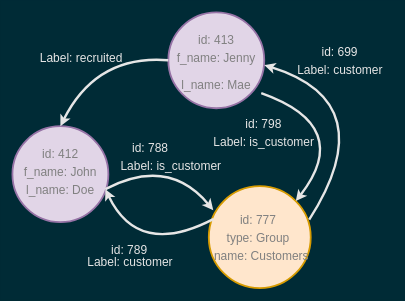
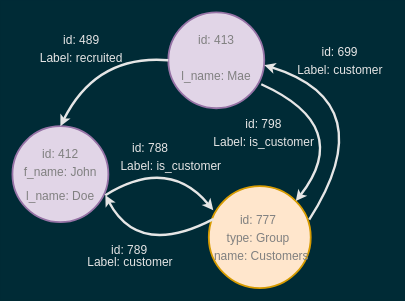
  <mxCell id="0" />
  <mxCell id="1" parent="0" />
  <mxCell id="2" value="" style="ellipse;whiteSpace=wrap;html=1;aspect=fixed;rounded=0;strokeColor=#9673a6;strokeWidth=3;fontSize=20;fillColor=#e1d5e7;" vertex="1" parent="1"><mxGeometry x="20" y="210" width="160" height="160" as="geometry" /></mxCell>
  <mxCell id="3" value="id: 412" style="text;html=1;strokeColor=none;fillColor=none;align=center;verticalAlign=middle;whiteSpace=wrap;rounded=0;strokeWidth=6;fontSize=20;fontColor=#808080;" vertex="1" parent="1"><mxGeometry x="25" y="240" width="150" height="30" as="geometry" /></mxCell>
  <mxCell id="4" value="f_name: John" style="text;html=1;strokeColor=none;fillColor=none;align=center;verticalAlign=middle;whiteSpace=wrap;rounded=0;strokeWidth=6;fontSize=20;fontColor=#808080;" vertex="1" parent="1"><mxGeometry x="25" y="270" width="150" height="30" as="geometry" /></mxCell>
- <mxCell id="5" value="l_name: Doe" style="text;html=1;strokeColor=none;fillColor=none;align=center;verticalAlign=middle;whiteSpace=wrap;rounded=0;strokeWidth=6;fontSize=20;fontColor=#808080;" vertex="1" parent="1"><mxGeometry x="25" y="300" width="150" height="30" as="geometry" /></mxCell>
+ <mxCell id="5" value="l_name: Doe" style="text;html=1;strokeColor=none;fillColor=none;align=center;verticalAlign=middle;whiteSpace=wrap;rounded=0;strokeWidth=6;fontSize=20;fontColor=#808080;" vertex="1" parent="1"><mxGeometry x="25" y="310" width="150" height="30" as="geometry" /></mxCell>
  <mxCell id="6" value="" style="ellipse;whiteSpace=wrap;html=1;aspect=fixed;rounded=0;strokeColor=#9673a6;strokeWidth=3;fontSize=20;fillColor=#e1d5e7;" vertex="1" parent="1"><mxGeometry x="280" y="20" width="160" height="160" as="geometry" /></mxCell>
  <mxCell id="7" value="id: 413" style="text;html=1;strokeColor=none;fillColor=none;align=center;verticalAlign=middle;whiteSpace=wrap;rounded=0;strokeWidth=6;fontSize=20;fontColor=#808080;" vertex="1" parent="1"><mxGeometry x="285" y="50" width="150" height="30" as="geometry" /></mxCell>
- <mxCell id="8" value="f_name: Jenny" style="text;html=1;strokeColor=none;fillColor=none;align=center;verticalAlign=middle;whiteSpace=wrap;rounded=0;strokeWidth=6;fontSize=20;fontColor=#808080;" vertex="1" parent="1"><mxGeometry x="285" y="80" width="150" height="30" as="geometry" /></mxCell>
- <mxCell id="9" value="l_name: Mae" style="text;html=1;strokeColor=none;fillColor=none;align=center;verticalAlign=middle;whiteSpace=wrap;rounded=0;strokeWidth=6;fontSize=20;fontColor=#808080;" vertex="1" parent="1"><mxGeometry x="285" y="125" width="150" height="30" as="geometry" /></mxCell>
+ <mxCell id="9" value="l_name: Mae" style="text;html=1;strokeColor=none;fillColor=none;align=center;verticalAlign=middle;whiteSpace=wrap;rounded=0;strokeWidth=6;fontSize=20;fontColor=#808080;" vertex="1" parent="1"><mxGeometry x="285" y="110" width="150" height="30" as="geometry" /></mxCell>
  <mxCell id="10" value="" style="ellipse;whiteSpace=wrap;html=1;aspect=fixed;rounded=0;strokeColor=#d79b00;strokeWidth=3;fontSize=20;fillColor=#ffe6cc;" vertex="1" parent="1"><mxGeometry x="347.5" y="310" width="170" height="170" as="geometry" /></mxCell>
  <mxCell id="11" value="id: 777" style="text;html=1;strokeColor=none;fillColor=none;align=center;verticalAlign=middle;whiteSpace=wrap;rounded=0;strokeWidth=6;fontSize=20;fontColor=#808080;" vertex="1" parent="1"><mxGeometry x="355" y="350" width="150" height="30" as="geometry" /></mxCell>
  <mxCell id="12" value="type: Group" style="text;html=1;strokeColor=none;fillColor=none;align=center;verticalAlign=middle;whiteSpace=wrap;rounded=0;strokeWidth=6;fontSize=20;fontColor=#808080;" vertex="1" parent="1"><mxGeometry x="355" y="380" width="150" height="30" as="geometry" /></mxCell>
  <mxCell id="13" value="name: Customers" style="text;html=1;strokeColor=none;fillColor=none;align=center;verticalAlign=middle;whiteSpace=wrap;rounded=0;strokeWidth=6;fontSize=20;fontColor=#808080;" vertex="1" parent="1"><mxGeometry x="352.5" y="410" width="165" height="30" as="geometry" /></mxCell>
  <mxCell id="14" value="" style="curved=1;endArrow=classic;html=1;rounded=0;strokeColor=#E6E6E6;strokeWidth=4;fontSize=20;fontColor=#808080;exitX=0;exitY=0.5;exitDx=0;exitDy=0;entryX=1;entryY=0.5;entryDx=0;entryDy=0;" edge="1" parent="1" source="11" target="5"><mxGeometry width="50" height="50" relative="1" as="geometry"><mxPoint x="320" y="400" as="sourcePoint" /><mxPoint x="180" y="340" as="targetPoint" /><Array as="points"><mxPoint x="230" y="430" /></Array></mxGeometry></mxCell>
  <mxCell id="15" value="" style="curved=1;endArrow=classic;html=1;rounded=0;strokeColor=#E6E6E6;strokeWidth=4;fontSize=20;fontColor=#808080;exitX=1;exitY=0.5;exitDx=0;exitDy=0;entryX=0;entryY=0;entryDx=0;entryDy=0;" edge="1" parent="1" source="5" target="11"><mxGeometry width="50" height="50" relative="1" as="geometry"><mxPoint x="200" y="311.97" as="sourcePoint" /><mxPoint x="369.95" y="370" as="targetPoint" /><Array as="points"><mxPoint x="280" y="260" /></Array></mxGeometry></mxCell>
  <mxCell id="16" value="" style="curved=1;endArrow=classic;html=1;rounded=0;strokeColor=#E6E6E6;strokeWidth=4;fontSize=20;fontColor=#808080;exitX=1;exitY=1;exitDx=0;exitDy=0;entryX=1;entryY=0;entryDx=0;entryDy=0;" edge="1" parent="1" source="9" target="10"><mxGeometry width="50" height="50" relative="1" as="geometry"><mxPoint x="380" y="211.97" as="sourcePoint" /><mxPoint x="549.95" y="270" as="targetPoint" /><Array as="points"><mxPoint x="590" y="210" /></Array></mxGeometry></mxCell>
  <mxCell id="17" value="" style="curved=1;endArrow=classic;html=1;rounded=0;strokeColor=#E6E6E6;strokeWidth=4;fontSize=20;fontColor=#808080;exitX=0.985;exitY=0.329;exitDx=0;exitDy=0;entryX=1;entryY=0.55;entryDx=0;entryDy=0;entryPerimeter=0;exitPerimeter=0;" edge="1" parent="1" source="10" target="6"><mxGeometry width="50" height="50" relative="1" as="geometry"><mxPoint x="394.479" y="349.996" as="sourcePoint" /><mxPoint x="470.514" y="171.669" as="targetPoint" /><Array as="points"><mxPoint x="640" y="170" /></Array></mxGeometry></mxCell>
  <mxCell id="18" value="" style="curved=1;endArrow=classic;html=1;rounded=0;strokeColor=#E6E6E6;strokeWidth=4;fontSize=20;fontColor=#808080;exitX=0;exitY=0.5;exitDx=0;exitDy=0;entryX=0.5;entryY=0;entryDx=0;entryDy=0;" edge="1" parent="1" source="6" target="2"><mxGeometry width="50" height="50" relative="1" as="geometry"><mxPoint x="208.969" y="171.669" as="sourcePoint" /><mxPoint x="285.004" y="349.996" as="targetPoint" /><Array as="points"><mxPoint x="160" y="90" /></Array></mxGeometry></mxCell>
+ <mxCell id="19" value="id: 489" style="text;html=1;strokeColor=none;fillColor=none;align=center;verticalAlign=middle;whiteSpace=wrap;rounded=0;strokeWidth=6;fontSize=20;fontColor=#E6E6E6;" vertex="1" parent="1"><mxGeometry x="60" y="50" width="150" height="30" as="geometry" /></mxCell>
  <mxCell id="20" value="Label: recruited" style="text;html=1;strokeColor=none;fillColor=none;align=center;verticalAlign=middle;whiteSpace=wrap;rounded=0;strokeWidth=6;fontSize=20;fontColor=#E6E6E6;" vertex="1" parent="1"><mxGeometry x="60" y="80" width="150" height="30" as="geometry" /></mxCell>
  <mxCell id="21" value="id: 788" style="text;html=1;strokeColor=none;fillColor=none;align=center;verticalAlign=middle;whiteSpace=wrap;rounded=0;strokeWidth=6;fontSize=20;fontColor=#E6E6E6;" vertex="1" parent="1"><mxGeometry x="175" y="230" width="150" height="30" as="geometry" /></mxCell>
  <mxCell id="22" value="Label: is_customer" style="text;html=1;strokeColor=none;fillColor=none;align=center;verticalAlign=middle;whiteSpace=wrap;rounded=0;strokeWidth=6;fontSize=20;fontColor=#E6E6E6;" vertex="1" parent="1"><mxGeometry x="197.5" y="260" width="172.5" height="30" as="geometry" /></mxCell>
  <mxCell id="23" value="id: 789" style="text;html=1;strokeColor=none;fillColor=none;align=center;verticalAlign=middle;whiteSpace=wrap;rounded=0;strokeWidth=6;fontSize=20;fontColor=#E6E6E6;" vertex="1" parent="1"><mxGeometry x="140" y="400" width="150" height="30" as="geometry" /></mxCell>
  <mxCell id="24" value="Label: customer" style="text;html=1;strokeColor=none;fillColor=none;align=center;verticalAlign=middle;whiteSpace=wrap;rounded=0;strokeWidth=6;fontSize=20;fontColor=#E6E6E6;" vertex="1" parent="1"><mxGeometry x="130" y="420" width="172.5" height="30" as="geometry" /></mxCell>
  <mxCell id="25" value="id: 798" style="text;html=1;strokeColor=none;fillColor=none;align=center;verticalAlign=middle;whiteSpace=wrap;rounded=0;strokeWidth=6;fontSize=20;fontColor=#E6E6E6;" vertex="1" parent="1"><mxGeometry x="363.75" y="190" width="150" height="30" as="geometry" /></mxCell>
  <mxCell id="26" value="Label: is_customer" style="text;html=1;strokeColor=none;fillColor=none;align=center;verticalAlign=middle;whiteSpace=wrap;rounded=0;strokeWidth=6;fontSize=20;fontColor=#E6E6E6;" vertex="1" parent="1"><mxGeometry x="352.5" y="220" width="172.5" height="30" as="geometry" /></mxCell>
  <mxCell id="27" value="id: 699" style="text;html=1;strokeColor=none;fillColor=none;align=center;verticalAlign=middle;whiteSpace=wrap;rounded=0;strokeWidth=6;fontSize=20;fontColor=#E6E6E6;" vertex="1" parent="1"><mxGeometry x="491.25" y="70" width="150" height="30" as="geometry" /></mxCell>
  <mxCell id="28" value="Label: customer" style="text;html=1;strokeColor=none;fillColor=none;align=center;verticalAlign=middle;whiteSpace=wrap;rounded=0;strokeWidth=6;fontSize=20;fontColor=#E6E6E6;" vertex="1" parent="1"><mxGeometry x="480" y="100" width="172.5" height="30" as="geometry" /></mxCell>
